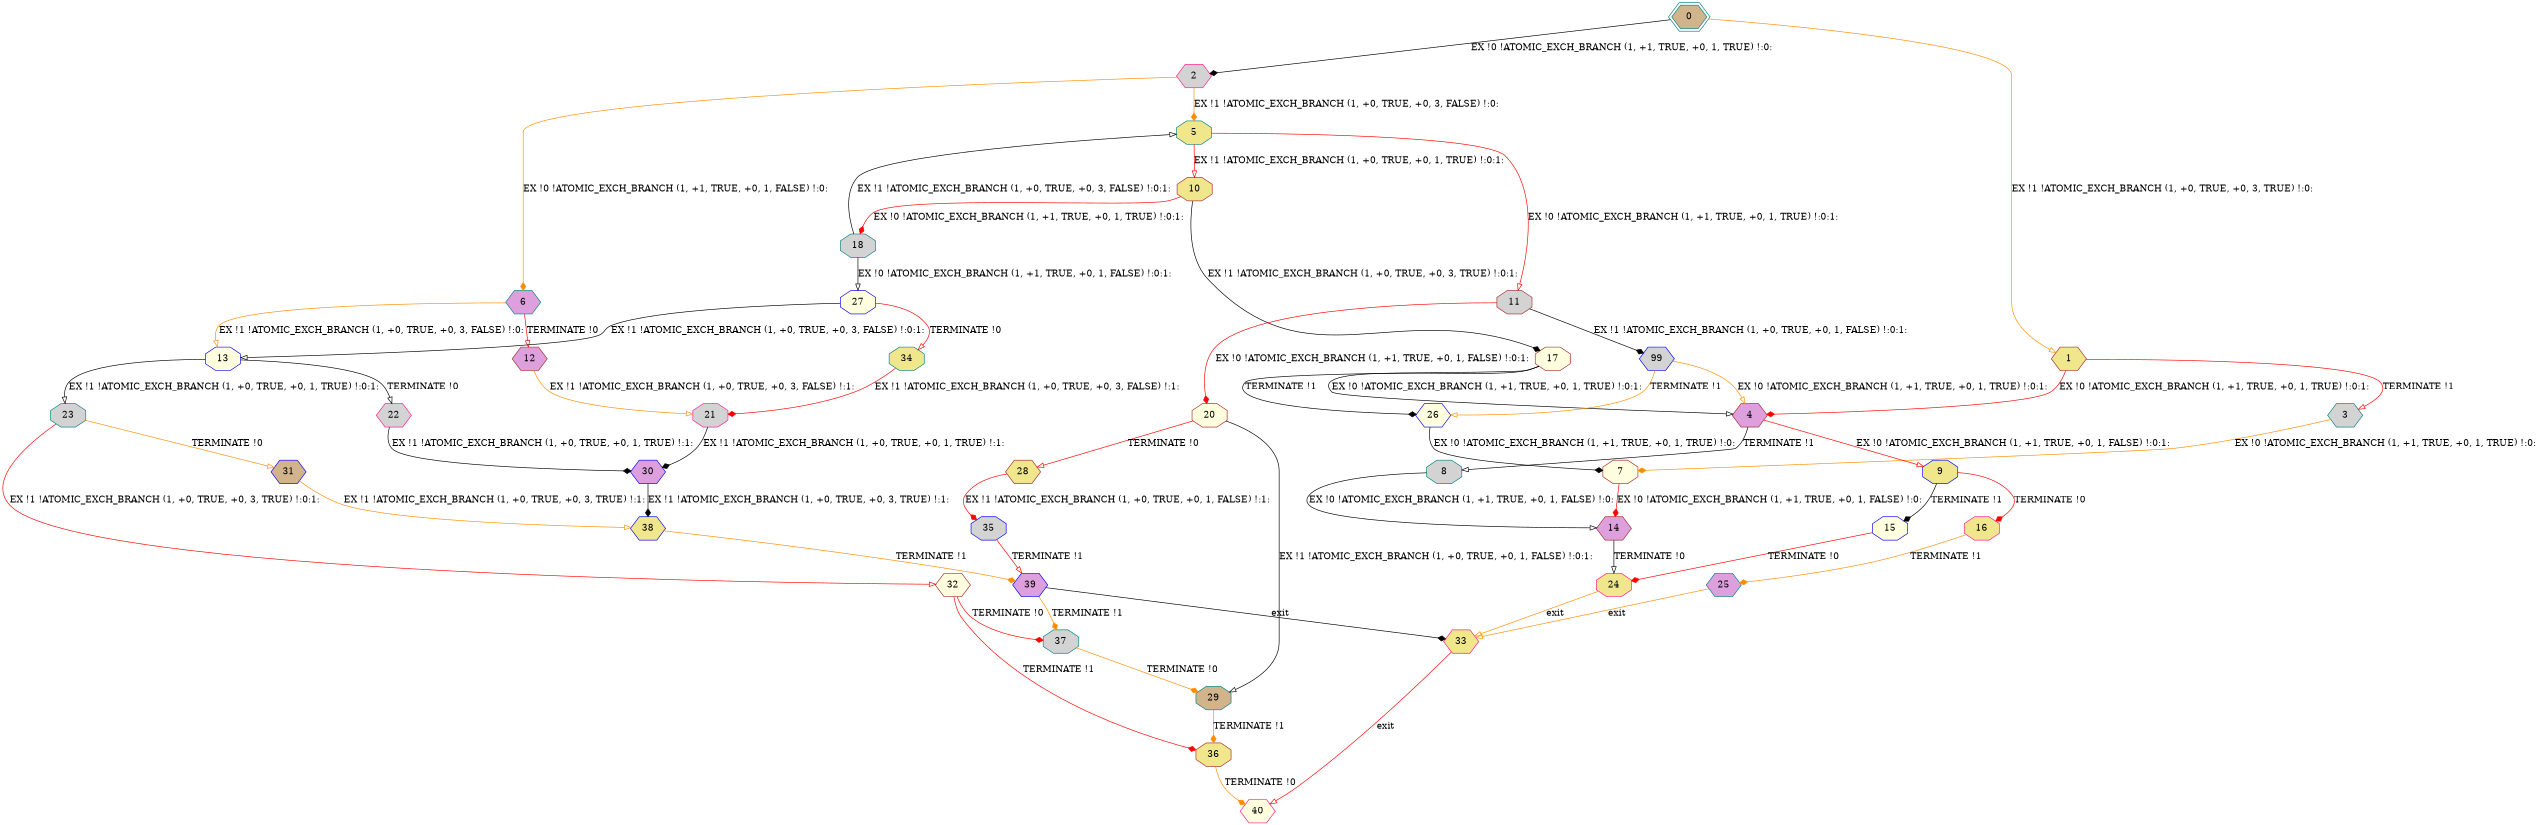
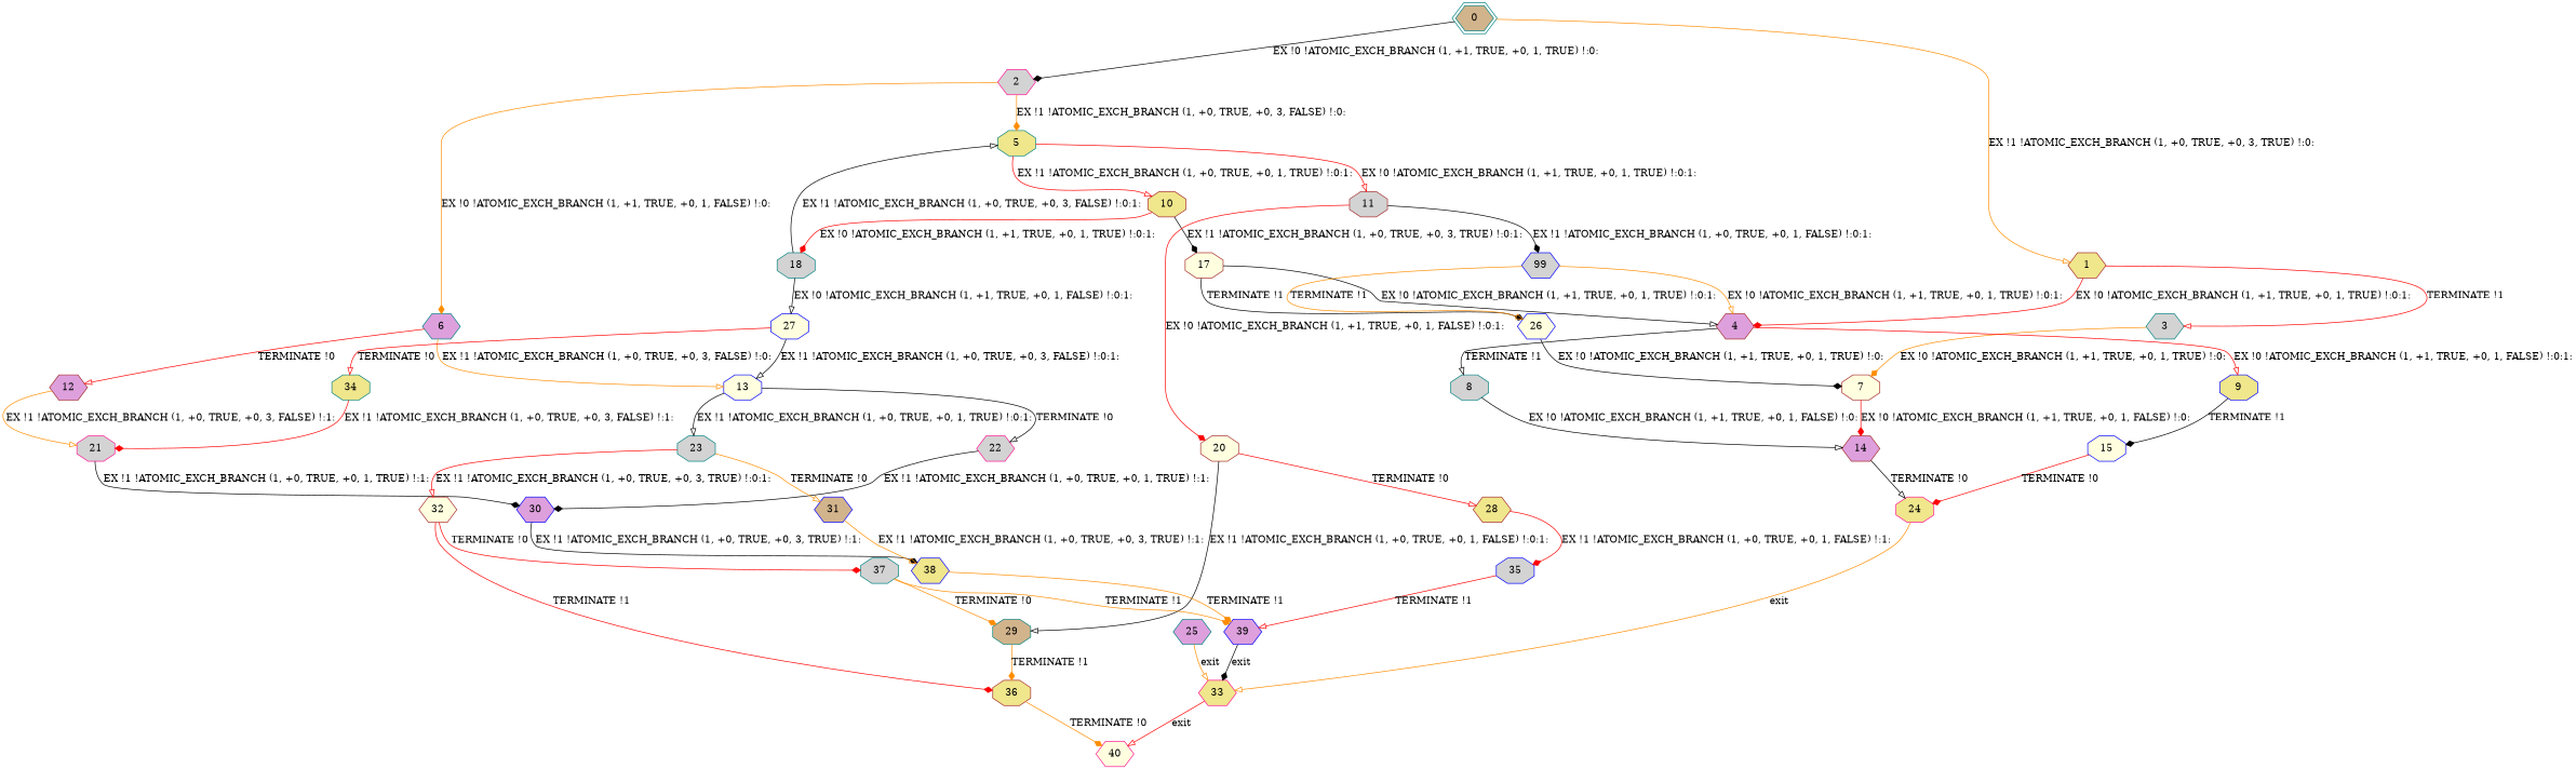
  digraph {
    node [color=brown fillcolor=khaki shape=octagon style=filled]
    edge [arrowhead=onormal color=black]
    0 [color=teal fillcolor=tan peripheries=2 shape=hexagon]
    1 [shape=hexagon]
    2 [color=deeppink fillcolor=lightgrey shape=hexagon]
    3 [color=teal fillcolor=lightgrey shape=hexagon]
    4 [fillcolor=plum shape=hexagon]
    5 [color=teal]
    6 [color=teal fillcolor=plum shape=hexagon]
    7 [fillcolor=lightyellow]
    8 [color=teal fillcolor=lightgrey]
    9 [color=blue]
    10
    11 [fillcolor=lightgrey]
    12 [fillcolor=plum shape=hexagon]
    13 [color=blue fillcolor=lightyellow]
    14 [fillcolor=plum shape=hexagon]
    15 [color=blue fillcolor=lightyellow]
-   16 [color=deeppink]
    17 [fillcolor=lightyellow]
    18 [color=teal fillcolor=lightgrey]
    n20 [color=blue fillcolor=lightgrey label=99 shape=hexagon]
    20 [fillcolor=lightyellow]
    21 [color=deeppink fillcolor=lightgrey]
    22 [color=deeppink fillcolor=lightgrey shape=hexagon]
    23 [color=teal fillcolor=lightgrey]
    24 [color=deeppink]
    25 [color=teal fillcolor=plum shape=hexagon]
    26 [color=blue fillcolor=lightyellow shape=hexagon]
    27 [color=blue fillcolor=lightyellow]
    28 [shape=hexagon]
    29 [color=teal fillcolor=tan]
    30 [color=blue fillcolor=plum shape=hexagon]
    31 [color=blue fillcolor=tan shape=hexagon]
    32 [fillcolor=lightyellow shape=hexagon]
    33 [color=deeppink shape=hexagon]
    34 [color=teal]
    35 [color=blue fillcolor=lightgrey]
    36
    38 [color=blue shape=hexagon]
    37 [color=teal fillcolor=lightgrey]
    40 [color=deeppink fillcolor=lightyellow shape=hexagon]
    39 [color=blue fillcolor=plum shape=hexagon]
    0 -> 1 [color=darkorange label="EX !1 !ATOMIC_EXCH_BRANCH (1, +0, TRUE, +0, 3, TRUE) !:0:"]
    0 -> 2 [arrowhead=diamond label="EX !0 !ATOMIC_EXCH_BRANCH (1, +1, TRUE, +0, 1, TRUE) !:0:"]
    1 -> 3 [color=red label="TERMINATE !1"]
    1 -> 4 [arrowhead=diamond color=red label="EX !0 !ATOMIC_EXCH_BRANCH (1, +1, TRUE, +0, 1, TRUE) !:0:1:"]
    2 -> 5 [arrowhead=diamond color=darkorange label="EX !1 !ATOMIC_EXCH_BRANCH (1, +0, TRUE, +0, 3, FALSE) !:0:"]
    2 -> 6 [arrowhead=diamond color=darkorange label="EX !0 !ATOMIC_EXCH_BRANCH (1, +1, TRUE, +0, 1, FALSE) !:0:"]
    3 -> 7 [arrowhead=diamond color=darkorange label="EX !0 !ATOMIC_EXCH_BRANCH (1, +1, TRUE, +0, 1, TRUE) !:0:"]
    4 -> 8 [label="TERMINATE !1"]
    4 -> 9 [color=red label="EX !0 !ATOMIC_EXCH_BRANCH (1, +1, TRUE, +0, 1, FALSE) !:0:1:"]
    5 -> 10 [color=red label="EX !1 !ATOMIC_EXCH_BRANCH (1, +0, TRUE, +0, 1, TRUE) !:0:1:"]
    5 -> 11 [color=red label="EX !0 !ATOMIC_EXCH_BRANCH (1, +1, TRUE, +0, 1, TRUE) !:0:1:"]
    6 -> 12 [color=red label="TERMINATE !0"]
    6 -> 13 [color=darkorange label="EX !1 !ATOMIC_EXCH_BRANCH (1, +0, TRUE, +0, 3, FALSE) !:0:"]
    7 -> 14 [arrowhead=diamond color=red label="EX !0 !ATOMIC_EXCH_BRANCH (1, +1, TRUE, +0, 1, FALSE) !:0:"]
    8 -> 14 [label="EX !0 !ATOMIC_EXCH_BRANCH (1, +1, TRUE, +0, 1, FALSE) !:0:"]
    9 -> 15 [arrowhead=diamond label="TERMINATE !1"]
-   9 -> 16 [arrowhead=diamond color=red label="TERMINATE !0"]
    10 -> 17 [arrowhead=diamond label="EX !1 !ATOMIC_EXCH_BRANCH (1, +0, TRUE, +0, 3, TRUE) !:0:1:"]
    10 -> 18 [arrowhead=diamond color=red label="EX !0 !ATOMIC_EXCH_BRANCH (1, +1, TRUE, +0, 1, TRUE) !:0:1:"]
    11 -> n20 [arrowhead=diamond label="EX !1 !ATOMIC_EXCH_BRANCH (1, +0, TRUE, +0, 1, FALSE) !:0:1:"]
    11 -> 20 [arrowhead=diamond color=red label="EX !0 !ATOMIC_EXCH_BRANCH (1, +1, TRUE, +0, 1, FALSE) !:0:1:"]
    12 -> 21 [color=darkorange label="EX !1 !ATOMIC_EXCH_BRANCH (1, +0, TRUE, +0, 3, FALSE) !:1:"]
    13 -> 22 [label="TERMINATE !0"]
    13 -> 23 [label="EX !1 !ATOMIC_EXCH_BRANCH (1, +0, TRUE, +0, 1, TRUE) !:0:1:"]
    14 -> 24 [label="TERMINATE !0"]
    15 -> 24 [arrowhead=diamond color=red label="TERMINATE !0"]
-   16 -> 25 [arrowhead=diamond color=darkorange label="TERMINATE !1"]
    17 -> 4 [label="EX !0 !ATOMIC_EXCH_BRANCH (1, +1, TRUE, +0, 1, TRUE) !:0:1:"]
    17 -> 26 [arrowhead=diamond label="TERMINATE !1"]
    18 -> 5 [label="EX !1 !ATOMIC_EXCH_BRANCH (1, +0, TRUE, +0, 3, FALSE) !:0:1:"]
    18 -> 27 [label="EX !0 !ATOMIC_EXCH_BRANCH (1, +1, TRUE, +0, 1, FALSE) !:0:1:"]
    n20 -> 4 [color=darkorange label="EX !0 !ATOMIC_EXCH_BRANCH (1, +1, TRUE, +0, 1, TRUE) !:0:1:"]
    n20 -> 26 [color=darkorange label="TERMINATE !1"]
    20 -> 28 [color=red label="TERMINATE !0"]
    20 -> 29 [label="EX !1 !ATOMIC_EXCH_BRANCH (1, +0, TRUE, +0, 1, FALSE) !:0:1:"]
    21 -> 30 [arrowhead=diamond label="EX !1 !ATOMIC_EXCH_BRANCH (1, +0, TRUE, +0, 1, TRUE) !:1:"]
    22 -> 30 [arrowhead=diamond label="EX !1 !ATOMIC_EXCH_BRANCH (1, +0, TRUE, +0, 1, TRUE) !:1:"]
    23 -> 31 [color=darkorange label="TERMINATE !0"]
    23 -> 32 [color=red label="EX !1 !ATOMIC_EXCH_BRANCH (1, +0, TRUE, +0, 3, TRUE) !:0:1:"]
    24 -> 33 [color=darkorange label=exit]
    25 -> 33 [color=darkorange label=exit]
    26 -> 7 [arrowhead=diamond label="EX !0 !ATOMIC_EXCH_BRANCH (1, +1, TRUE, +0, 1, TRUE) !:0:"]
    27 -> 13 [label="EX !1 !ATOMIC_EXCH_BRANCH (1, +0, TRUE, +0, 3, FALSE) !:0:1:"]
    27 -> 34 [color=red label="TERMINATE !0"]
    28 -> 35 [arrowhead=diamond color=red label="EX !1 !ATOMIC_EXCH_BRANCH (1, +0, TRUE, +0, 1, FALSE) !:1:"]
    29 -> 36 [arrowhead=diamond color=darkorange label="TERMINATE !1"]
    30 -> 38 [arrowhead=diamond label="EX !1 !ATOMIC_EXCH_BRANCH (1, +0, TRUE, +0, 3, TRUE) !:1:"]
    31 -> 38 [color=darkorange label="EX !1 !ATOMIC_EXCH_BRANCH (1, +0, TRUE, +0, 3, TRUE) !:1:"]
    32 -> 36 [arrowhead=diamond color=red label="TERMINATE !1"]
    32 -> 37 [arrowhead=diamond color=red label="TERMINATE !0"]
    33 -> 40 [color=red label=exit]
    34 -> 21 [arrowhead=diamond color=red label="EX !1 !ATOMIC_EXCH_BRANCH (1, +0, TRUE, +0, 3, FALSE) !:1:"]
    35 -> 39 [color=red label="TERMINATE !1"]
    36 -> 40 [arrowhead=diamond color=darkorange label="TERMINATE !0"]
    38 -> 39 [arrowhead=diamond color=darkorange label="TERMINATE !1"]
    37 -> 29 [arrowhead=diamond color=darkorange label="TERMINATE !0"]
-   39 -> 37 [arrowhead=diamond color=darkorange label="TERMINATE !1"]
+   37 -> 39 [arrowhead=diamond color=darkorange label="TERMINATE !1"]
    39 -> 33 [arrowhead=diamond label=exit]
  }
